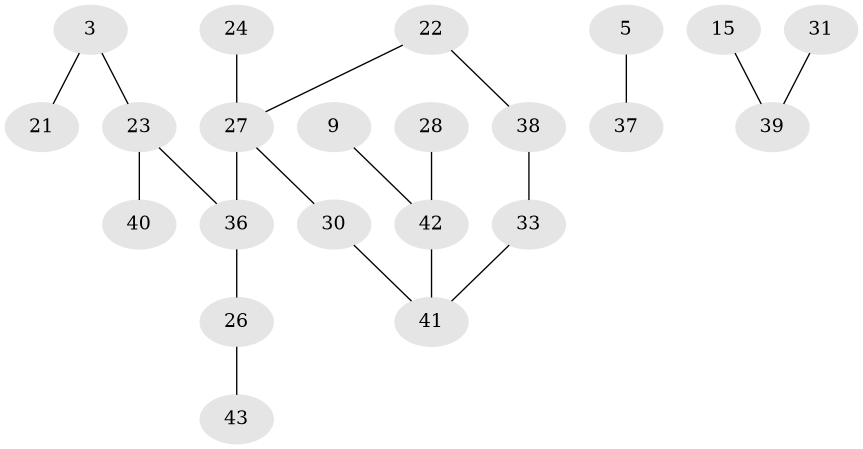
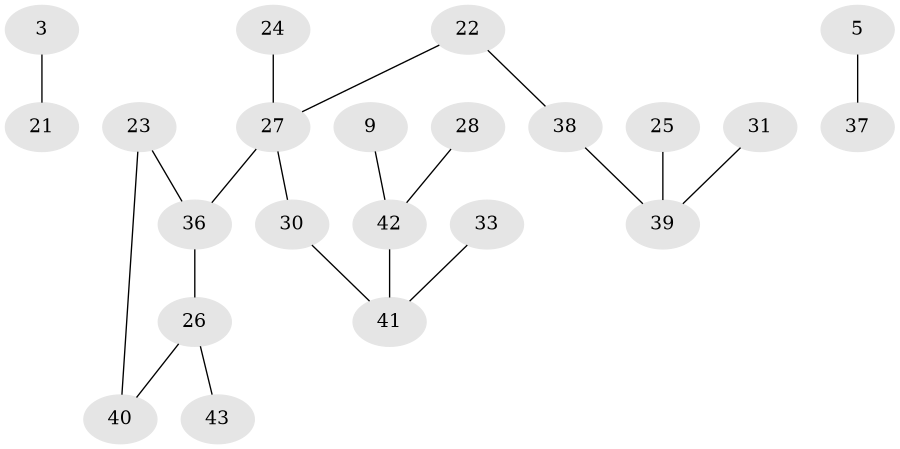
  graph {
    node [color=gray90 style=filled]
    edge [weight=1.0]
    3
    21
    23
    40
    36
    5
    37
    9
    42
    n10 [label=41]
    22
    27
    38
    30
    39
    26
    43
    24
-   25 [label=15]
+   25
    33
    28
    31
    3 -- 21
-   3 -- 23
    23 -- 40
    23 -- 36
    36 -- 26
    5 -- 37
    9 -- 42
    42 -- n10
    22 -- 27
    22 -- 38
    27 -- 36
    27 -- 30
-   38 -- 33
+   38 -- 39
    30 -- n10
+   26 -- 40
    26 -- 43
    24 -- 27
    25 -- 39
    33 -- n10
    28 -- 42
    31 -- 39
  }
